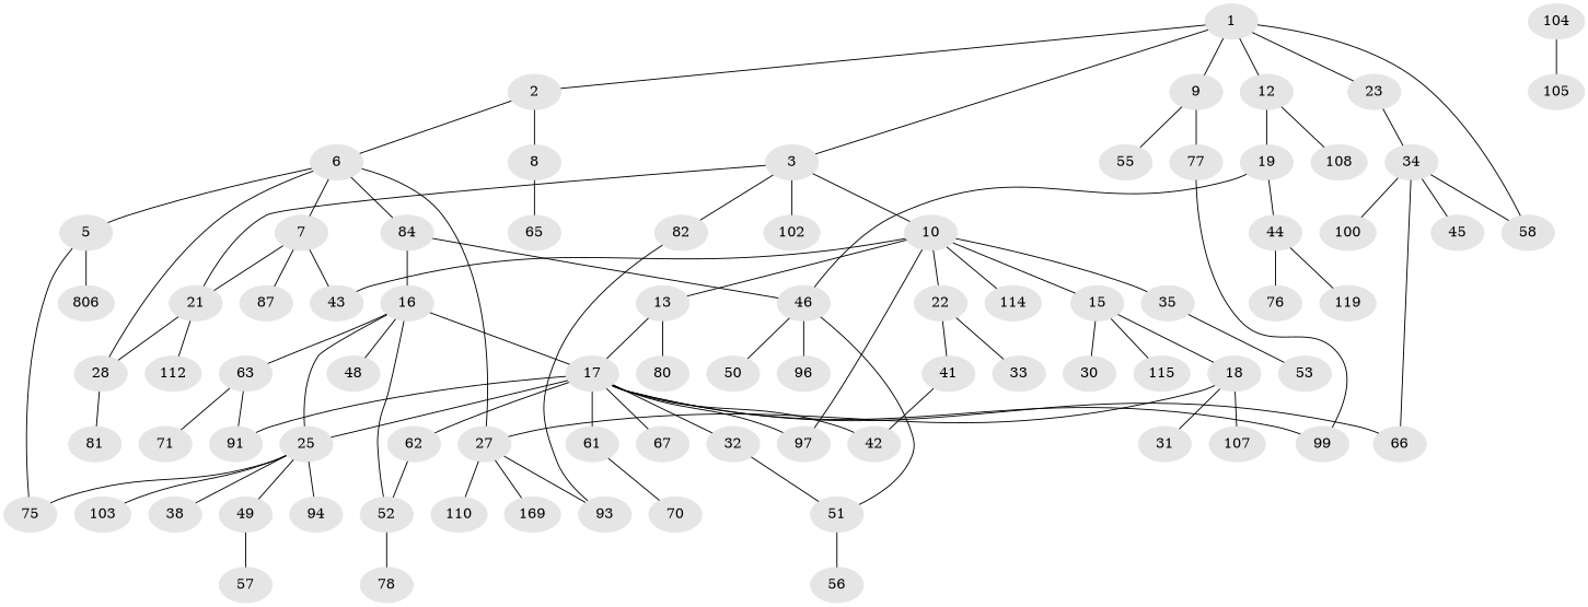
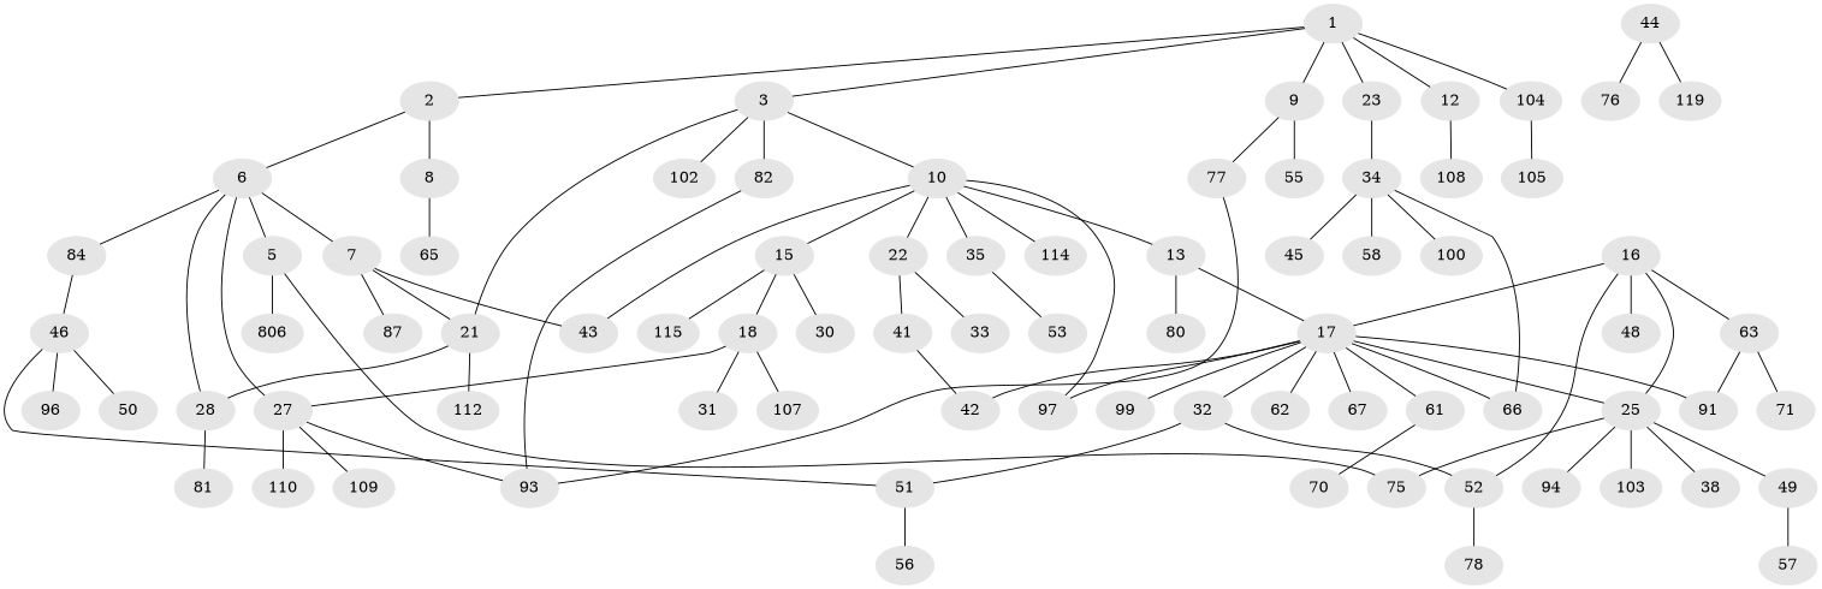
  graph {
    node [color=gray90 style=filled]
    1 [super="+79"]
    2
    3 [super="+74"]
    9 [super="+86"]
    12 [super="+98"]
    23
    104
    n8 [label=6 super="+6"]
    8
    10 [super="+11"]
    21 [super="+37"]
    82
    102
    55
    77
-   19 [super="+20"]
    108
    34
    105
    5 [super="+73"]
    7 [super="+59"]
    n22 [label=84 super="+69"]
    27 [super="+89"]
    28
    65
    43
    13 [super="+92"]
    15 [super="+24"]
    22 [super="+88"]
    35
    97 [super="+117"]
    114
    112
    93 [super="+118"]
    75 [super="+90"]
    n36 [label=806]
    87
    16 [super="+46"]
    n39 [label=46 super="+111"]
-   109 [label=169]
+   109
    110
    81
    99
    17 [super="+40"]
    80
    18 [super="+85"]
    30
    115
    33
    41
    53
    44 [super="+72"]
    25 [super="+29"]
    32 [super="+39"]
    42
    61 [super="+101"]
    62
    66 [super="+83"]
    67 [super="+68"]
    91 [super="+116"]
    48
    52
    63
    50 [super="+60"]
    51
    96
    31 [super="+36"]
    107
    38 [super="+47"]
    49
    94
    103
    78 [super="+113"]
    71 [super="+84"]
    70
    76
    119
    45
    58 [super="+64"]
    100
    57
    56
    1 -- 2
    1 -- 3
    1 -- 9
    1 -- 12
    1 -- 23
-   1 -- 58
+   1 -- 104
    2 -- n8
    2 -- 8
    3 -- 10
    3 -- 21
    3 -- 82
    3 -- 102
    9 -- 55
    9 -- 77
-   12 -- 19
    12 -- 108
    23 -- 34
    104 -- 105
    n8 -- 5
    n8 -- 7
    n8 -- n22
    n8 -- 27
    n8 -- 28
    8 -- 65
    10 -- 43
    10 -- 13
    10 -- 15
    10 -- 22
    10 -- 35
    10 -- 97
    10 -- 114
    21 -- 28
    21 -- 112
    82 -- 93
-   77 -- 99
-   19 -- n39
-   19 -- 44
+   77 -- 93
    34 -- 66
    34 -- 45
    34 -- 58
    34 -- 100
    5 -- 75
    5 -- n36
    7 -- 21
    7 -- 43
    7 -- 87
-   n22 -- 16
    n22 -- n39
    27 -- 93
    27 -- 109
    27 -- 110
    28 -- 81
    13 -- 17
    13 -- 80
    15 -- 18
    15 -- 30
    15 -- 115
    22 -- 33
    22 -- 41
    35 -- 53
    16 -- 17
    16 -- 25
    16 -- 48
    16 -- 52
    16 -- 63
    n39 -- 50
    n39 -- 51
    n39 -- 96
    17 -- 97
    17 -- 99
    17 -- 25
    17 -- 32
    17 -- 42
    17 -- 61
    17 -- 62
    17 -- 66
    17 -- 67
    17 -- 91
    18 -- 27
    18 -- 31
    18 -- 107
    41 -- 42
    44 -- 76
    44 -- 119
    25 -- 75
    25 -- 38
    25 -- 49
    25 -- 94
    25 -- 103
-   62 -- 52
+   32 -- 52
    32 -- 51
    61 -- 70
    52 -- 78
    63 -- 91
    63 -- 71
    51 -- 56
    49 -- 57
  }
